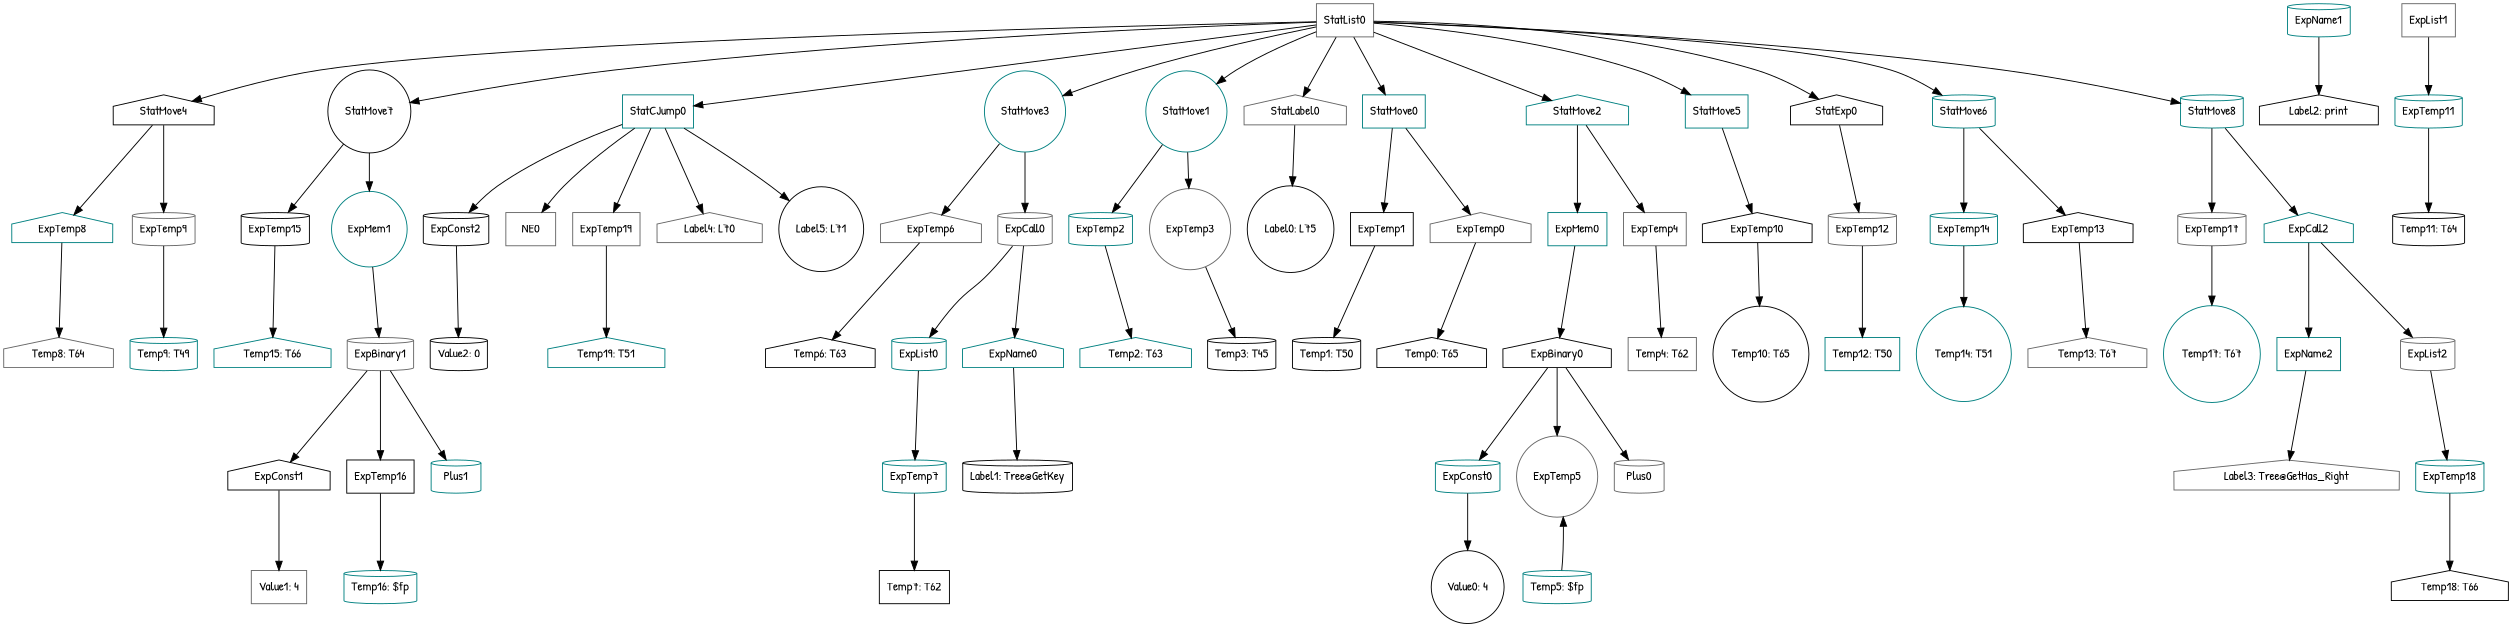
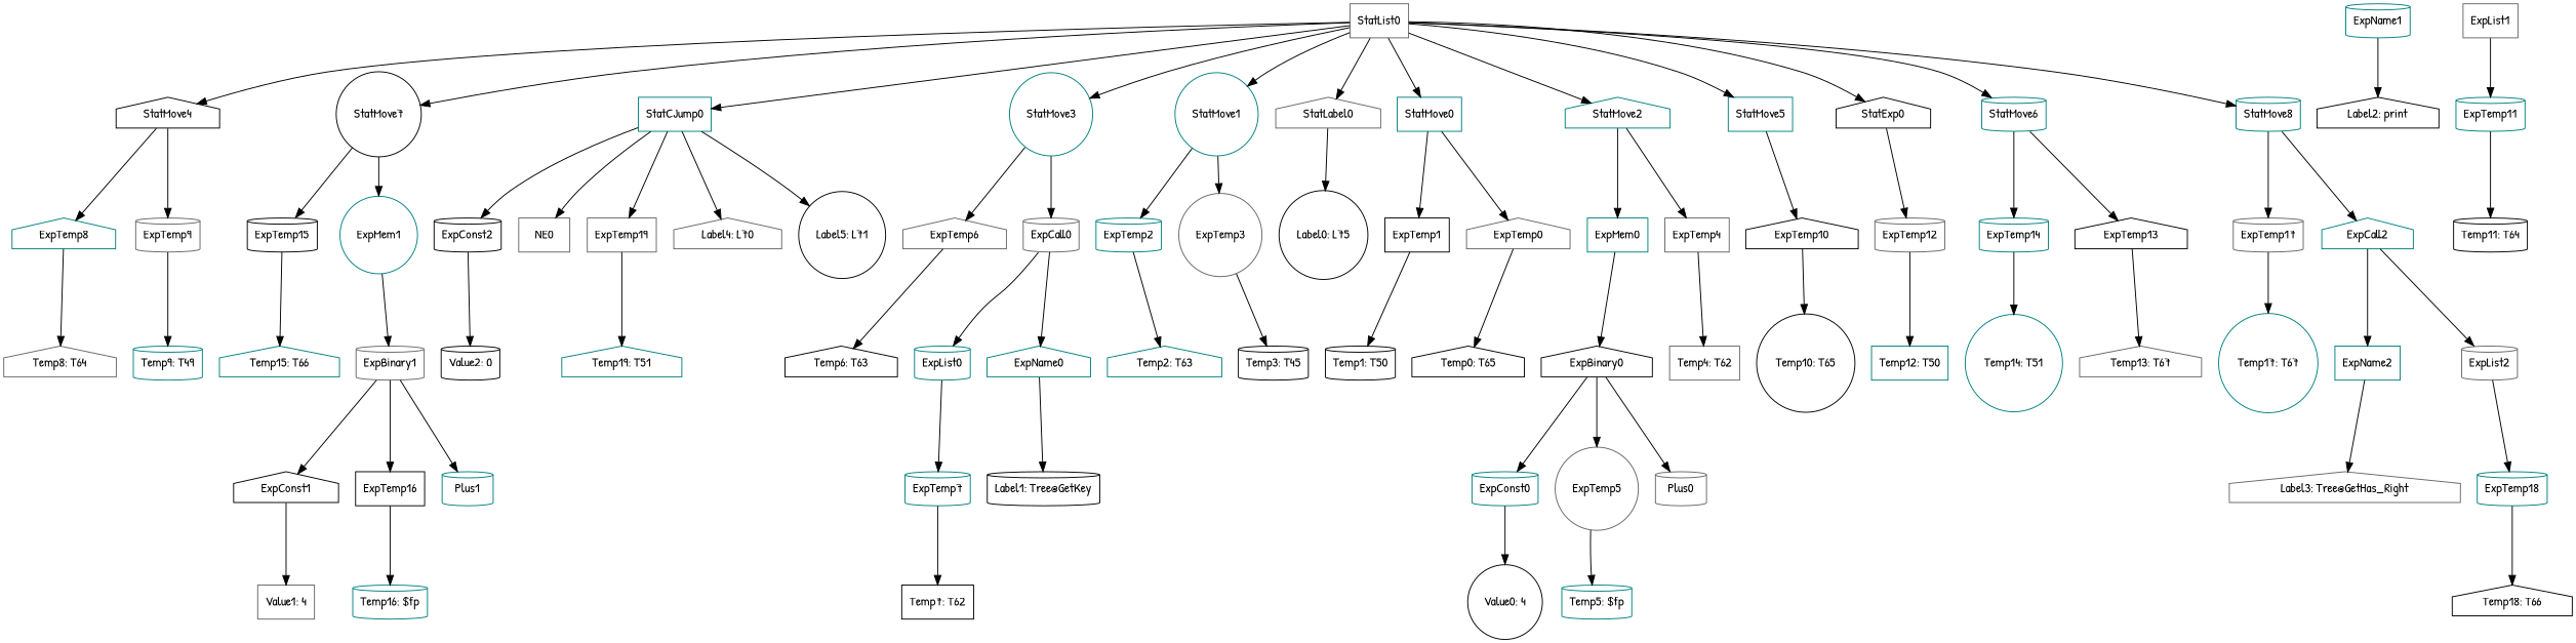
  digraph {
    fontname="Patrick Hand"
    ordering=out
    node [color=teal fontname="Patrick Hand" shape=cylinder]
    edge [fontname="Patrick Hand"]
    ExpConst2 [color=black]
    "Value2: 0" [color=black]
    StatMove4 [color=black shape=house]
    ExpTemp8 [shape=house]
    ExpTemp9 [color=gray40]
    "Temp8: T64" [color=gray40 shape=house]
    "Temp9: T49"
    ExpMem0 [shape=box]
    ExpBinary0 [color=black shape=house]
    ExpConst0
    ExpTemp5 [color=gray40 shape=circle]
    Plus0 [color=gray40]
    "Value0: 4" [color=black shape=circle]
    "Temp5: $fp"
    StatMove7 [color=black shape=circle]
    ExpTemp15 [color=black]
    ExpMem1 [shape=circle]
    "Temp15: T66" [shape=house]
    ExpBinary1 [color=gray40]
    ExpConst1 [color=black shape=house]
    ExpTemp16 [color=black shape=box]
    Plus1
    StatCJump0 [shape=box]
    NE0 [color=gray40 shape=box]
    ExpTemp19 [color=gray40 shape=box]
    "Label4: L70" [color=gray40 shape=house]
    "Label5: L71" [color=black shape=circle]
    "Temp19: T51" [shape=house]
    ExpList0
    ExpTemp7
    "Temp7: T62" [color=black shape=box]
    ExpTemp4 [color=gray40 shape=box]
    "Temp4: T62" [color=gray40 shape=box]
    ExpName0 [shape=house]
    "Label1: Tree@GetKey" [color=black]
    StatMove3 [shape=circle]
    ExpTemp6 [color=gray40 shape=house]
    ExpCall0 [color=gray40]
    "Temp6: T63" [color=black shape=house]
    StatMove1 [shape=circle]
    ExpTemp2
    ExpTemp3 [color=gray40 shape=circle]
    "Temp2: T63" [shape=house]
    n44 [color=black label="Temp3: T45"]
    "Temp18: T66" [color=black shape=house]
    ExpTemp18
    ExpTemp12 [color=gray40]
    "Temp12: T50" [shape=box]
    ExpTemp1 [color=black shape=box]
    "Temp1: T50" [color=black]
    "Temp14: T51" [shape=circle]
    ExpTemp14
    ExpName2 [shape=box]
    "Label3: Tree@GetHas_Right" [color=gray40 shape=house]
    ExpTemp0 [color=gray40 shape=house]
    "Temp0: T65" [color=black shape=house]
    StatList0 [color=gray40 shape=box]
    StatLabel0 [color=gray40 shape=house]
    StatMove0 [shape=box]
    StatMove2 [shape=house]
    StatMove5 [shape=box]
    StatExp0 [color=black shape=house]
    StatMove6
    StatMove8
    "Label0: L75" [color=black shape=circle]
    ExpTemp10 [color=black shape=house]
    ExpTemp13 [color=black shape=house]
    ExpTemp17 [color=gray40]
    ExpCall2 [shape=house]
    "Temp10: T65" [color=black shape=circle]
    "Temp13: T67" [color=gray40 shape=house]
    "Temp17: T67" [shape=circle]
    ExpList2 [color=gray40]
    "Label2: print" [color=black shape=house]
    ExpName1
    ExpList1 [color=gray40 shape=box]
    ExpTemp11
    "Value1: 4" [color=gray40 shape=box]
    "Temp11: T64" [color=black]
    "Temp16: $fp"
    ExpConst2 -> "Value2: 0"
    StatMove4 -> ExpTemp8
    StatMove4 -> ExpTemp9
    ExpTemp8 -> "Temp8: T64"
    ExpTemp9 -> "Temp9: T49"
    ExpMem0 -> ExpBinary0
    ExpBinary0 -> ExpConst0
    ExpBinary0 -> ExpTemp5
    ExpBinary0 -> Plus0
    ExpConst0 -> "Value0: 4"
-   "Temp5: $fp" -> ExpTemp5
+   ExpTemp5 -> "Temp5: $fp"
    StatMove7 -> ExpTemp15
    StatMove7 -> ExpMem1
    ExpTemp15 -> "Temp15: T66"
    ExpMem1 -> ExpBinary1
    ExpBinary1 -> ExpConst1
    ExpBinary1 -> ExpTemp16
    ExpBinary1 -> Plus1
    ExpConst1 -> "Value1: 4"
    ExpTemp16 -> "Temp16: $fp"
    StatCJump0 -> ExpConst2
    StatCJump0 -> NE0
    StatCJump0 -> ExpTemp19
    StatCJump0 -> "Label4: L70"
    StatCJump0 -> "Label5: L71"
    ExpTemp19 -> "Temp19: T51"
    ExpList0 -> ExpTemp7
    ExpTemp7 -> "Temp7: T62"
    ExpTemp4 -> "Temp4: T62"
    ExpName0 -> "Label1: Tree@GetKey"
    StatMove3 -> ExpTemp6
    StatMove3 -> ExpCall0
    ExpTemp6 -> "Temp6: T63"
    ExpCall0 -> ExpList0
    ExpCall0 -> ExpName0
    StatMove1 -> ExpTemp2
    StatMove1 -> ExpTemp3
    ExpTemp2 -> "Temp2: T63"
    ExpTemp3 -> n44
    ExpTemp18 -> "Temp18: T66"
    ExpTemp12 -> "Temp12: T50"
    ExpTemp1 -> "Temp1: T50"
    ExpTemp14 -> "Temp14: T51"
    ExpName2 -> "Label3: Tree@GetHas_Right"
    ExpTemp0 -> "Temp0: T65"
    StatList0 -> StatMove4
    StatList0 -> StatMove7
    StatList0 -> StatCJump0
    StatList0 -> StatMove3
    StatList0 -> StatMove1
    StatList0 -> StatLabel0
    StatList0 -> StatMove0
    StatList0 -> StatMove2
    StatList0 -> StatMove5
    StatList0 -> StatExp0
    StatList0 -> StatMove6
    StatList0 -> StatMove8
    StatLabel0 -> "Label0: L75"
    StatMove0 -> ExpTemp1
    StatMove0 -> ExpTemp0
    StatMove2 -> ExpMem0
    StatMove2 -> ExpTemp4
    StatMove5 -> ExpTemp10
    StatExp0 -> ExpTemp12
    StatMove6 -> ExpTemp14
    StatMove6 -> ExpTemp13
    StatMove8 -> ExpTemp17
    StatMove8 -> ExpCall2
    ExpTemp10 -> "Temp10: T65"
    ExpTemp13 -> "Temp13: T67"
    ExpTemp17 -> "Temp17: T67"
    ExpCall2 -> ExpName2
    ExpCall2 -> ExpList2
    ExpList2 -> ExpTemp18
    ExpName1 -> "Label2: print"
    ExpList1 -> ExpTemp11
    ExpTemp11 -> "Temp11: T64"
  }
